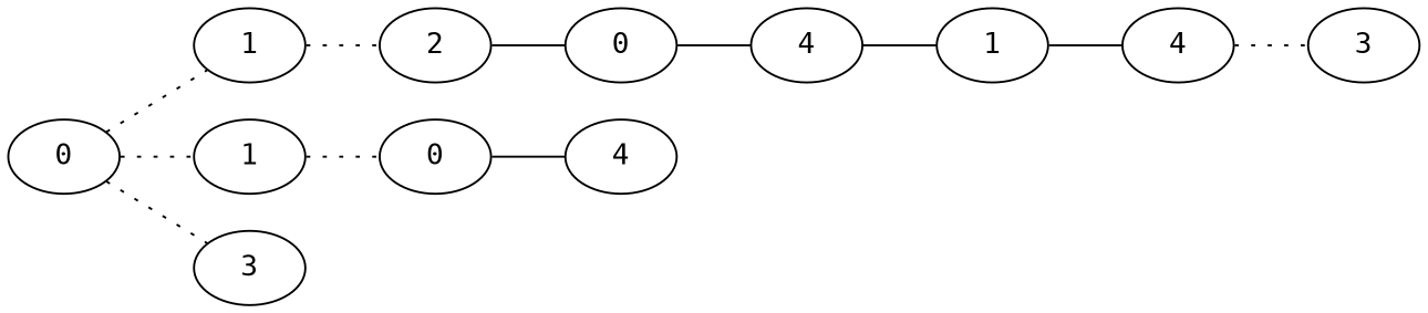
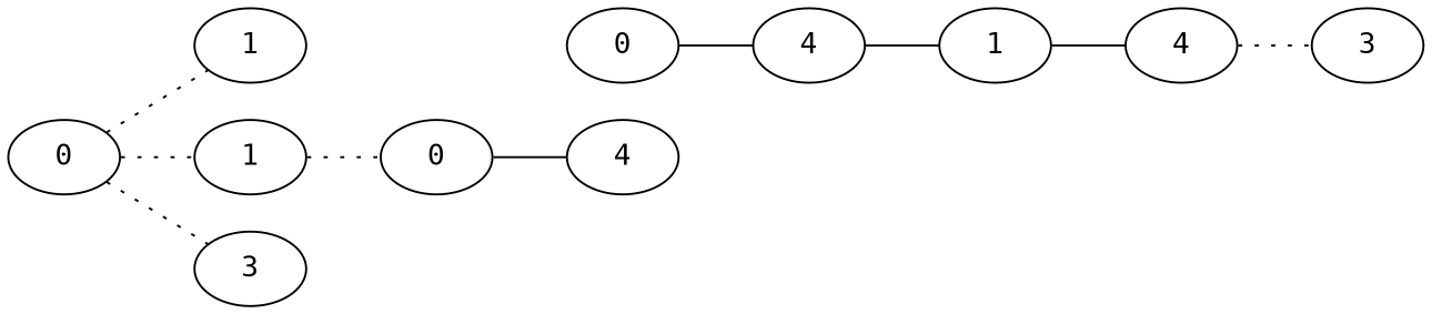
  graph {
    rankdir=LR
    fontname="DejaVu Sans Mono"
    node [fontname="DejaVu Sans Mono"]
    edge [style=dotted fontname="DejaVu Sans Mono"]
    n1 [label=0]
    n2 [label=1]
    n3 [label=1]
    n4 [label=3]
-   n5 [label=2]
    n6 [label=0]
    n7 [label=4]
    n8 [label=1]
    n9 [label=4]
    n10 [label=3]
    n11 [label=0]
    n12 [label=4]
    n1 -- n2
    n1 -- n3
    n1 -- n4
-   n2 -- n5
    n3 -- n11
-   n5 -- n6 [style=""]
    n6 -- n7 [style=""]
    n7 -- n8 [style=""]
    n8 -- n9 [style=""]
    n9 -- n10
    n11 -- n12 [style=""]
  }
